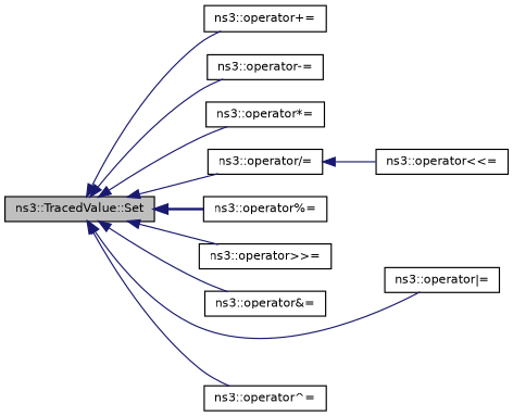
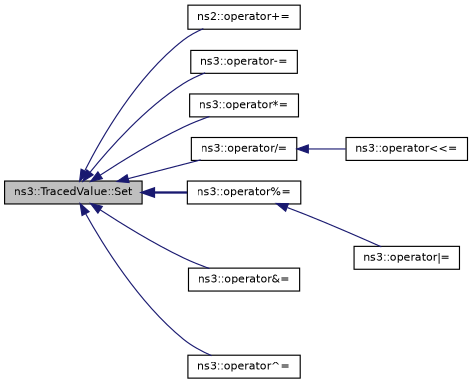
  digraph {
    rankdir=LR
    node [color=black fillcolor=white fontname=Helvetica fontsize=10 shape=record style=filled]
    edge [color=midnightblue dir=back fontname=Helvetica fontsize=10 labelfontname=Helvetica labelfontsize=10 style=solid]
    n1 [fillcolor=grey75 fontcolor=black height=0.2 label="ns3::TracedValue::Set" width=0.4]
-   n2 [height=0.2 label="ns3::operator+=" width=0.4]
+   n2 [height=0.2 label="ns2::operator+=" width=0.4]
    n3 [height=0.2 label="ns3::operator-=" width=0.4]
    n4 [height=0.2 label="ns3::operator*=" width=0.4]
    n5 [height=0.2 label="ns3::operator/=" width=0.4]
    n6 [height=0.2 label="ns3::operator%=" width=0.4]
-   n7 [height=0.2 label="ns3::operator\>\>=" width=0.4]
    n8 [height=0.2 label="ns3::operator&=" width=0.4]
    n9 [height=0.2 label="ns3::operator\|=" width=0.4]
    n10 [height=0.2 label="ns3::operator^=" width=0.4]
    n11 [height=0.2 label="ns3::operator\<\<=" width=0.4]
    n1 -> n2
    n1 -> n3
    n1 -> n4
    n1 -> n5
    n1 -> n6 [style=bold]
-   n1 -> n7
    n1 -> n8
-   n1 -> n9
+   n6 -> n9
    n1 -> n10
    n5 -> n11
  }
